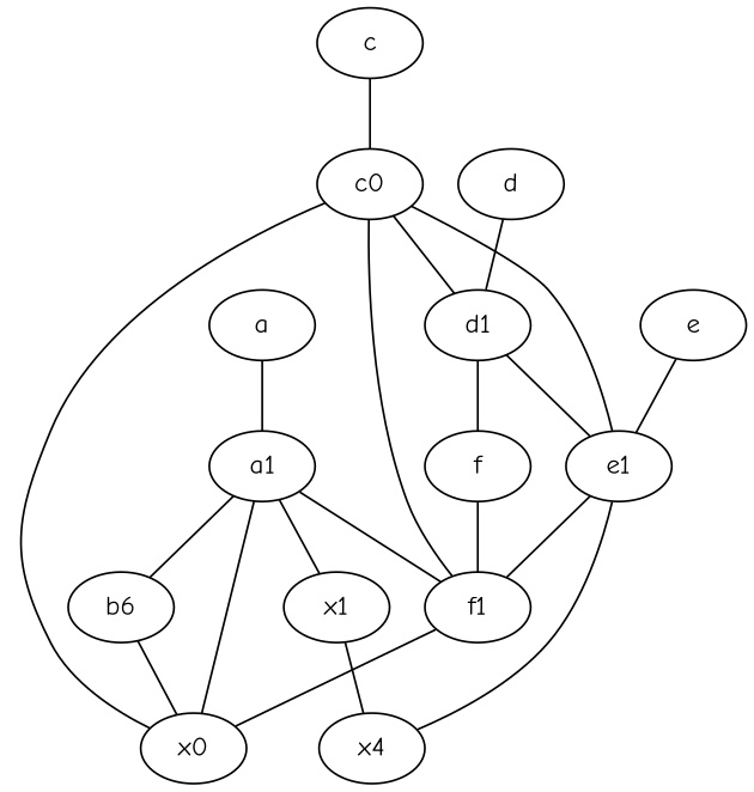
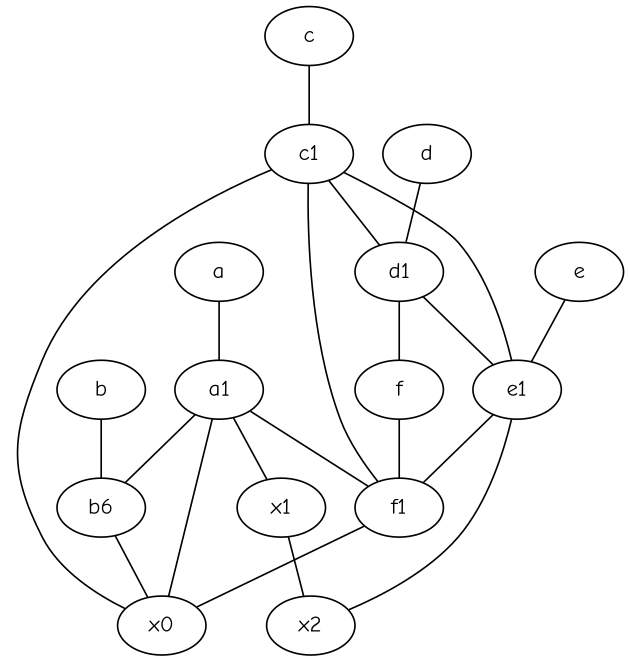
  graph {
    fontname="Comic Neue"
    node [fontname="Comic Neue"]
    edge [fontname="Comic Neue"]
    x1
-   x2 [label=x4]
+   x2
    e1
    f1
    x0
    f
    n7 [label=b6]
+   b
    d
    d1
    a
    a1
-   c1 [label=c0]
+   c1
    c
    e
    x1 -- x2
    e1 -- x2
    e1 -- f1
    f1 -- x0
    f -- f1
    n7 -- x0
+   b -- n7
    d -- d1
    d1 -- e1
    d1 -- f
    a -- a1
    a1 -- x1
    a1 -- f1
    a1 -- x0
    a1 -- n7
    c1 -- e1
    c1 -- f1
    c1 -- x0
    c1 -- d1
    c -- c1
    e -- e1
  }
